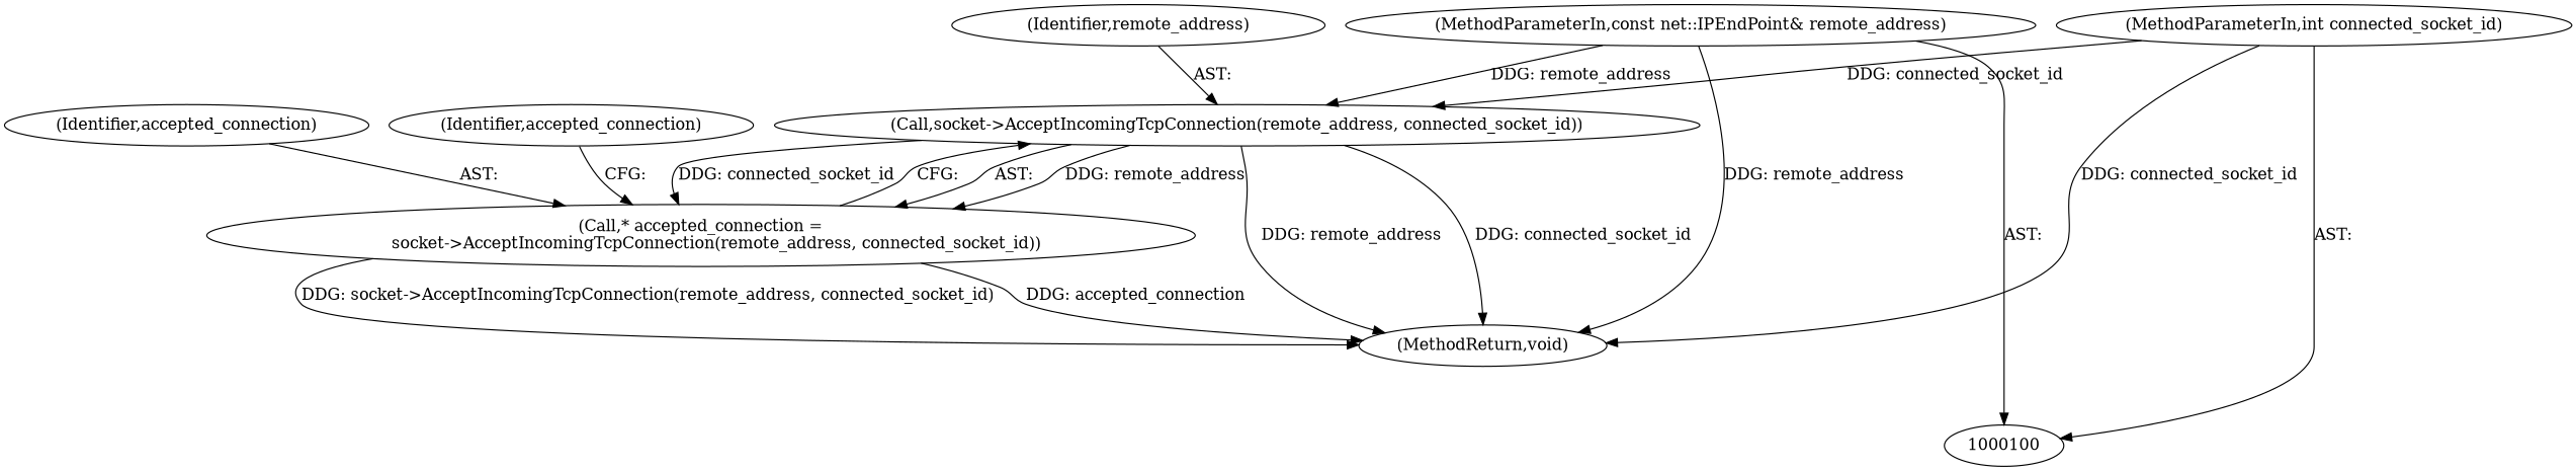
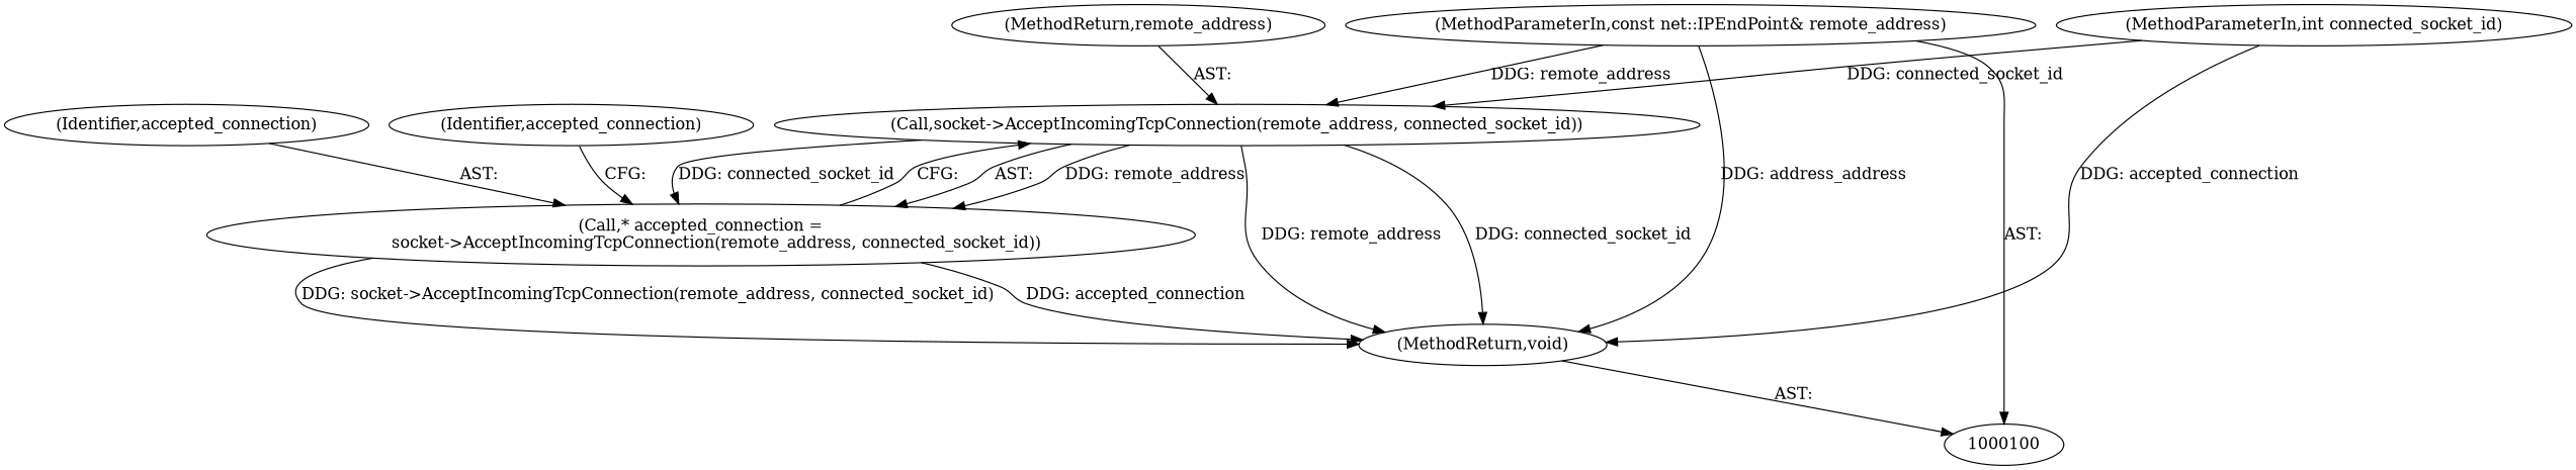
  digraph {
    n1 [label="(Call,socket->AcceptIncomingTcpConnection(remote_address, connected_socket_id))"]
    n2 [label="(Call,* accepted_connection =\n      socket->AcceptIncomingTcpConnection(remote_address, connected_socket_id))"]
    n3 [label="(MethodReturn,void)"]
    n4 [label="(MethodParameterIn,const net::IPEndPoint& remote_address)"]
    1000100
    n6 [label="(MethodParameterIn,int connected_socket_id)"]
-   n7 [label="(Identifier,remote_address)"]
+   n7 [label="(MethodReturn,remote_address)"]
    n8 [label="(Identifier,accepted_connection)"]
    n9 [label="(Identifier,accepted_connection)"]
    n1 -> n2 [label="AST: "]
    n1 -> n2 [label="DDG: remote_address"]
    n1 -> n2 [label="DDG: connected_socket_id"]
    n1 -> n3 [label="DDG: connected_socket_id"]
    n1 -> n3 [label="DDG: remote_address"]
    n2 -> n1 [label="CFG: "]
    n2 -> n3 [label="DDG: accepted_connection"]
    n2 -> n3 [label="DDG: socket->AcceptIncomingTcpConnection(remote_address, connected_socket_id)"]
    n4 -> n1 [label="DDG: remote_address"]
-   n4 -> n3 [label="DDG: remote_address"]
+   n4 -> n3 [label="DDG: address_address"]
    n4 -> 1000100 [label="AST: "]
    n6 -> n1 [label="DDG: connected_socket_id"]
-   n6 -> n3 [label="DDG: connected_socket_id"]
-   n6 -> 1000100 [label="AST: "]
+   n6 -> n3 [label="DDG: accepted_connection"]
+   n3 -> 1000100 [label="AST: "]
    n7 -> n1 [label="AST: "]
    n8 -> n2 [label="AST: "]
    n9 -> n2 [label="CFG: "]
  }
